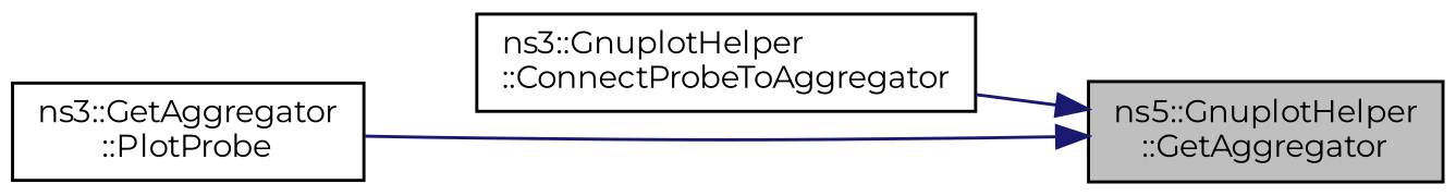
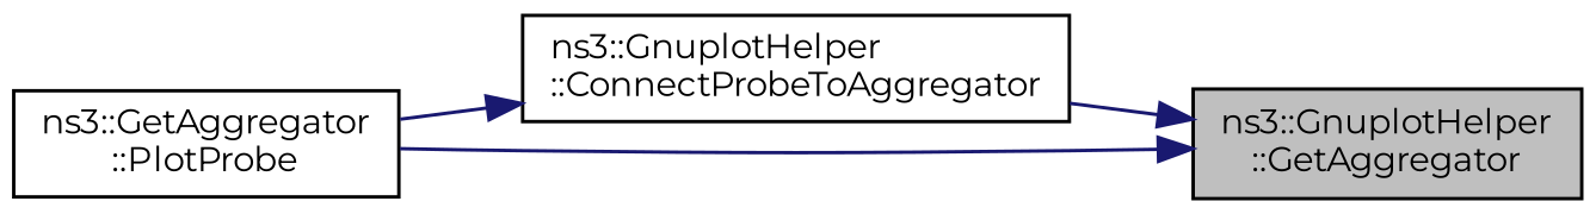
  digraph {
    fontname=Montserrat
    rankdir=RL
    node [color=black fillcolor=white fontname=Montserrat fontsize=10 shape=record style=filled]
    edge [color=midnightblue dir=back fontname=Montserrat fontsize=10 labelfontname=Helvetica labelfontsize=10 style=solid]
-   n1 [fillcolor=grey75 fontcolor=black height=0.2 label="ns5::GnuplotHelper\l::GetAggregator" width=0.4]
+   n1 [fillcolor=grey75 fontcolor=black height=0.2 label="ns3::GnuplotHelper\l::GetAggregator" width=0.4]
    n2 [height=0.2 label="ns3::GnuplotHelper\l::ConnectProbeToAggregator" width=0.4]
    n3 [height=0.2 label="ns3::GetAggregator\l::PlotProbe" width=0.4]
    n1 -> n2
    n1 -> n3
+   n2 -> n3
  }
